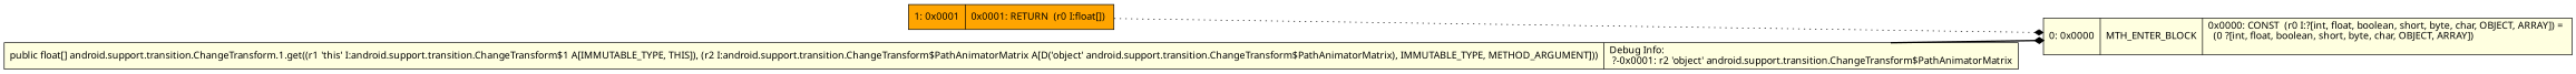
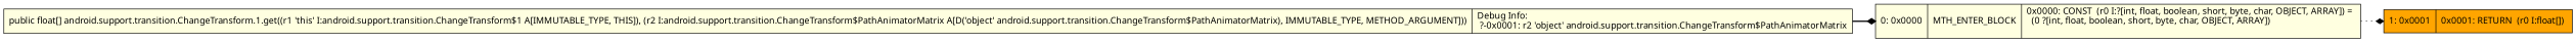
  digraph {
    rankdir=LR
    fontname="Noto Sans"
    node [shape=record style=filled fillcolor=lightyellow fontname="Noto Sans"]
    edge [arrowhead=diamond fontname="Noto Sans"]
    n1 [label="{0\:\ 0x0000|MTH_ENTER_BLOCK\l|0x0000: CONST  (r0 I:?[int, float, boolean, short, byte, char, OBJECT, ARRAY]) = \l  (0 ?[int, float, boolean, short, byte, char, OBJECT, ARRAY])\l \l}"]
    n2 [label="{1\:\ 0x0001|0x0001: RETURN  (r0 I:float[]) \l}" fillcolor=orange]
    n3 [label="{public float[] android.support.transition.ChangeTransform.1.get((r1 'this' I:android.support.transition.ChangeTransform$1 A[IMMUTABLE_TYPE, THIS]), (r2 I:android.support.transition.ChangeTransform$PathAnimatorMatrix A[D('object' android.support.transition.ChangeTransform$PathAnimatorMatrix), IMMUTABLE_TYPE, METHOD_ARGUMENT]))  | Debug Info:\l  ?\-0x0001: r2 'object' android.support.transition.ChangeTransform$PathAnimatorMatrix\l}"]
-   n2 -> n1 [style=dotted]
+   n1 -> n2 [style=dotted]
    n3 -> n1 [style=bold]
  }
